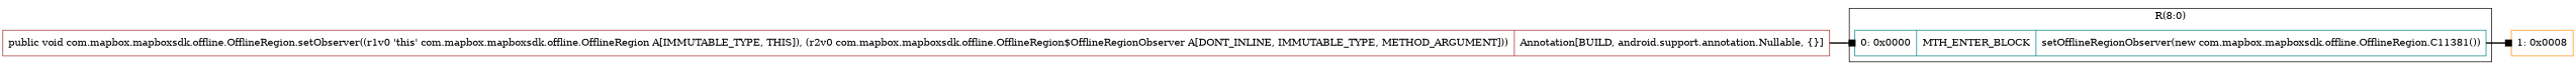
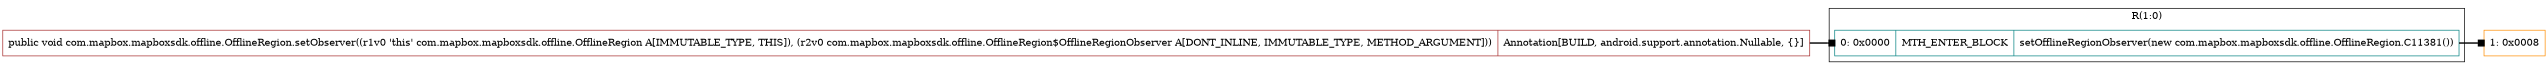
  digraph {
    rankdir=LR
    node [shape=record]
    edge [style=bold arrowhead=box]
    n1 [color=teal label="{0\:\ 0x0000|MTH_ENTER_BLOCK\l|setOfflineRegionObserver(new com.mapbox.mapboxsdk.offline.OfflineRegion.C11381())\l}"]
    n2 [color=darkorange label="{1\:\ 0x0008}"]
    n3 [label="{public void com.mapbox.mapboxsdk.offline.OfflineRegion.setObserver((r1v0 'this' com.mapbox.mapboxsdk.offline.OfflineRegion A[IMMUTABLE_TYPE, THIS]), (r2v0 com.mapbox.mapboxsdk.offline.OfflineRegion$OfflineRegionObserver A[DONT_INLINE, IMMUTABLE_TYPE, METHOD_ARGUMENT]))  | Annotation[BUILD, android.support.annotation.Nullable, \{\}]\l}" color=brown]
    subgraph cluster_1 {
-     label="R(8:0)"
+     label="R(1:0)"
      n1
    }
    n1 -> n2
    n3 -> n1
  }
